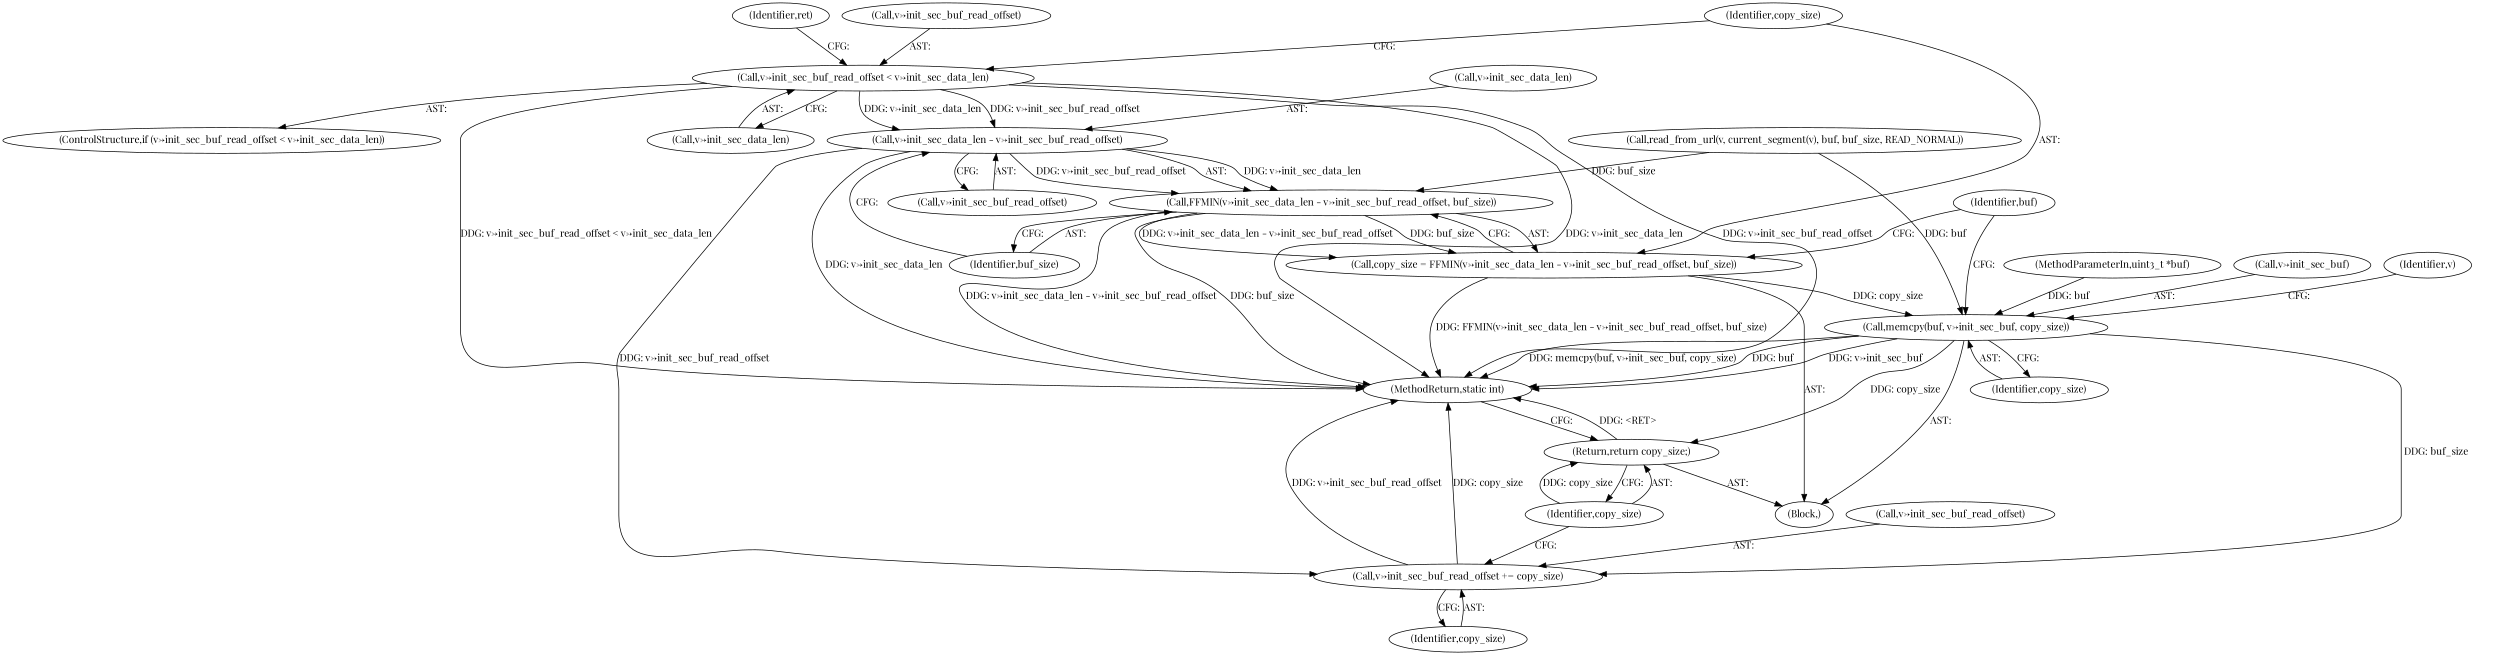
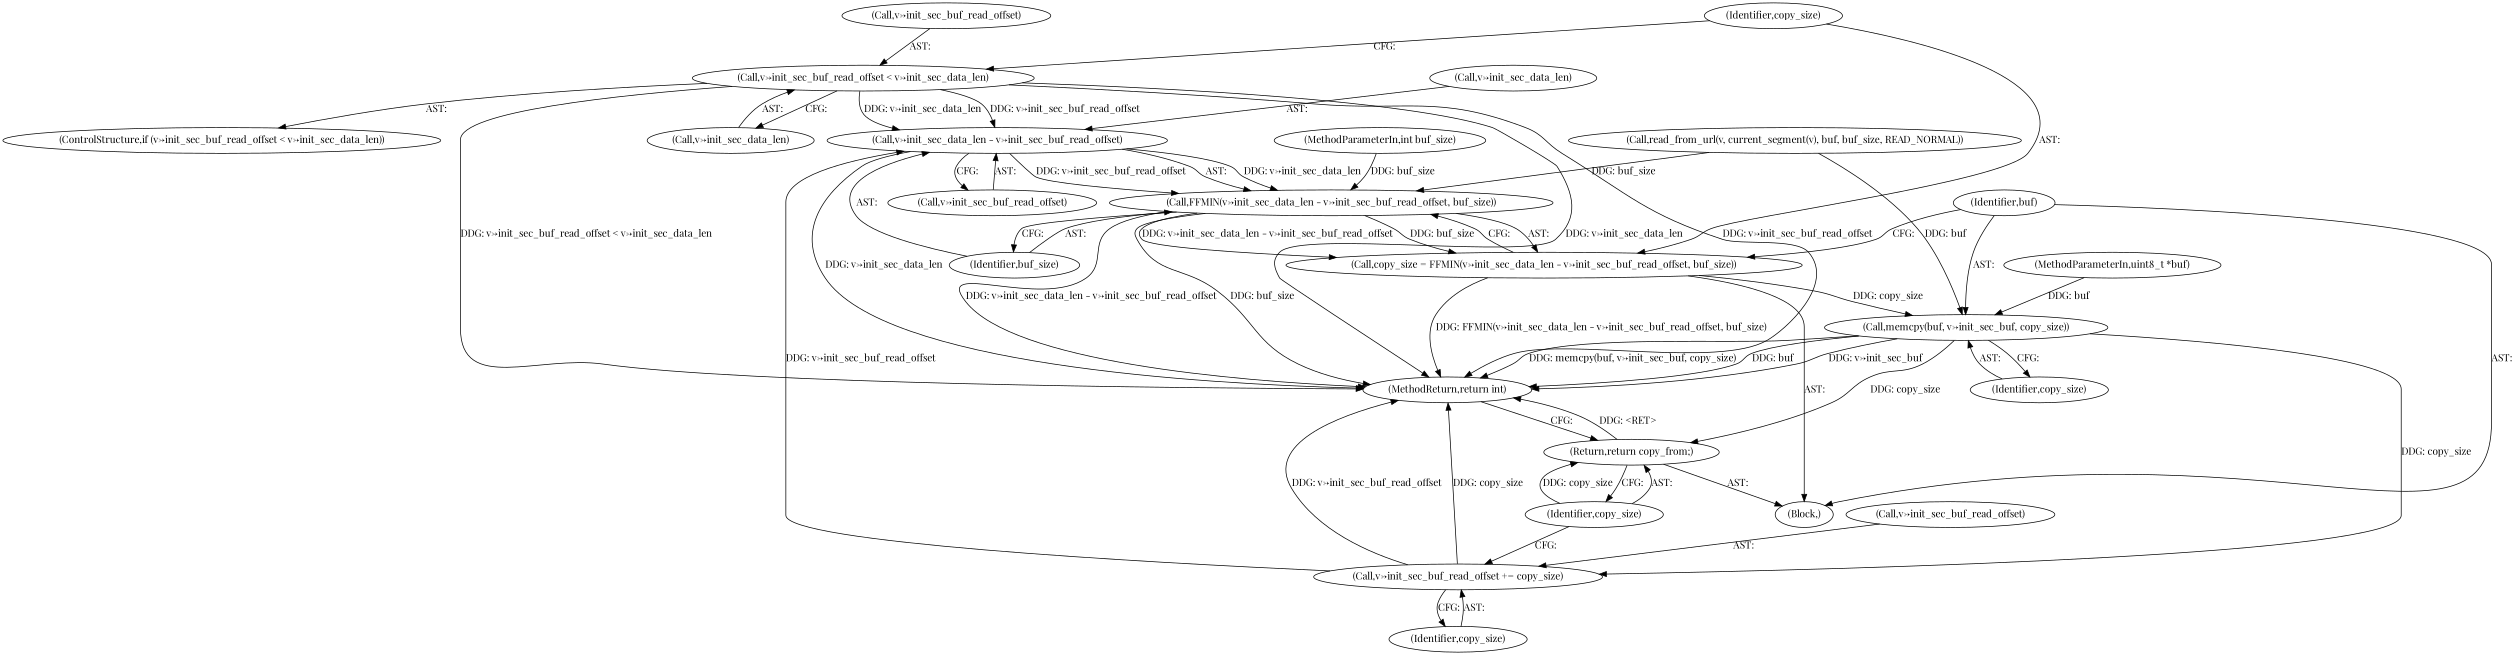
  digraph {
    fontname="Playfair Display"
    node [fontname="Playfair Display"]
    edge [fontname="Playfair Display"]
    n1 [label="(Call,v->init_sec_data_len - v->init_sec_buf_read_offset)"]
    n2 [label="(Call,FFMIN(v->init_sec_data_len - v->init_sec_buf_read_offset, buf_size))"]
    n3 [label="(Call,v->init_sec_buf_read_offset += copy_size)"]
-   n4 [label="(MethodReturn,static int)"]
+   n4 [label="(MethodReturn,return int)"]
    n5 [label="(Call,v->init_sec_buf_read_offset)"]
    n6 [label="(Call,copy_size = FFMIN(v->init_sec_data_len - v->init_sec_buf_read_offset, buf_size))"]
    n7 [label="(Identifier,buf_size)"]
    n8 [label="(Identifier,copy_size)"]
-   n9 [label="(Return,return copy_size;)"]
+   n9 [label="(Return,return copy_from;)"]
    n10 [label="(Call,v->init_sec_buf_read_offset < v->init_sec_data_len)"]
    n11 [label="(Call,v->init_sec_data_len)"]
    n12 [label="(ControlStructure,if (v->init_sec_buf_read_offset < v->init_sec_data_len))"]
    n13 [label="(Call,memcpy(buf, v->init_sec_buf, copy_size))"]
    n14 [label="(Block,)"]
    n15 [label="(Identifier,copy_size)"]
    n16 [label="(Identifier,copy_size)"]
+   n17 [label="(MethodParameterIn,int buf_size)"]
    n18 [label="(Call,read_from_url(v, current_segment(v), buf, buf_size, READ_NORMAL))"]
-   n19 [label="(MethodParameterIn,uint3_t *buf)"]
-   n20 [label="(Call,v->init_sec_buf)"]
+   n19 [label="(MethodParameterIn,uint8_t *buf)"]
    n21 [label="(Call,v->init_sec_buf_read_offset)"]
    n22 [label="(Identifier,copy_size)"]
    n23 [label="(Call,v->init_sec_data_len)"]
-   n24 [label="(Identifier,v)"]
-   n25 [label="(Identifier,ret)"]
    n26 [label="(Identifier,buf)"]
    n27 [label="(Call,v->init_sec_buf_read_offset)"]
    n1 -> n2 [label="AST: "]
    n1 -> n2 [label="DDG: v->init_sec_data_len"]
    n1 -> n2 [label="DDG: v->init_sec_buf_read_offset"]
-   n1 -> n3 [label="DDG: v->init_sec_buf_read_offset"]
+   n3 -> n1 [label="DDG: v->init_sec_buf_read_offset"]
    n1 -> n4 [label="DDG: v->init_sec_data_len"]
    n1 -> n5 [label="CFG: "]
    n2 -> n4 [label="DDG: v->init_sec_data_len - v->init_sec_buf_read_offset"]
    n2 -> n4 [label="DDG: buf_size"]
    n2 -> n6 [label="AST: "]
    n2 -> n6 [label="DDG: v->init_sec_data_len - v->init_sec_buf_read_offset"]
    n2 -> n6 [label="DDG: buf_size"]
    n2 -> n7 [label="CFG: "]
    n3 -> n4 [label="DDG: v->init_sec_buf_read_offset"]
    n3 -> n4 [label="DDG: copy_size"]
    n3 -> n8 [label="CFG: "]
    n4 -> n9 [label="CFG: "]
    n5 -> n1 [label="AST: "]
    n6 -> n2 [label="CFG: "]
    n6 -> n4 [label="DDG: FFMIN(v->init_sec_data_len - v->init_sec_buf_read_offset, buf_size)"]
    n6 -> n13 [label="DDG: copy_size"]
    n6 -> n14 [label="AST: "]
-   n7 -> n1 [label="CFG: "]
+   n7 -> n1 [label="AST: "]
    n7 -> n2 [label="AST: "]
    n8 -> n3 [label="AST: "]
    n9 -> n4 [label="DDG: <RET>"]
    n9 -> n14 [label="AST: "]
    n9 -> n16 [label="CFG: "]
    n10 -> n1 [label="DDG: v->init_sec_data_len"]
    n10 -> n1 [label="DDG: v->init_sec_buf_read_offset"]
    n10 -> n4 [label="DDG: v->init_sec_buf_read_offset < v->init_sec_data_len"]
    n10 -> n4 [label="DDG: v->init_sec_data_len"]
    n10 -> n4 [label="DDG: v->init_sec_buf_read_offset"]
    n10 -> n11 [label="CFG: "]
    n10 -> n12 [label="AST: "]
    n11 -> n10 [label="AST: "]
-   n13 -> n3 [label="DDG: buf_size"]
+   n13 -> n3 [label="DDG: copy_size"]
    n13 -> n4 [label="DDG: v->init_sec_buf"]
    n13 -> n4 [label="DDG: memcpy(buf, v->init_sec_buf, copy_size)"]
    n13 -> n4 [label="DDG: buf"]
    n13 -> n9 [label="DDG: copy_size"]
-   n13 -> n14 [label="AST: "]
+   n26 -> n14 [label="AST: "]
    n13 -> n15 [label="CFG: "]
    n15 -> n13 [label="AST: "]
    n16 -> n3 [label="CFG: "]
    n16 -> n9 [label="AST: "]
    n16 -> n9 [label="DDG: copy_size"]
+   n17 -> n2 [label="DDG: buf_size"]
    n18 -> n2 [label="DDG: buf_size"]
    n18 -> n13 [label="DDG: buf"]
    n19 -> n13 [label="DDG: buf"]
-   n20 -> n13 [label="AST: "]
    n21 -> n10 [label="AST: "]
    n22 -> n6 [label="AST: "]
    n22 -> n10 [label="CFG: "]
    n23 -> n1 [label="AST: "]
-   n24 -> n13 [label="CFG: "]
-   n25 -> n10 [label="CFG: "]
    n26 -> n6 [label="CFG: "]
-   n26 -> n13 [label="CFG: "]
+   n26 -> n13 [label="AST: "]
    n27 -> n3 [label="AST: "]
  }
